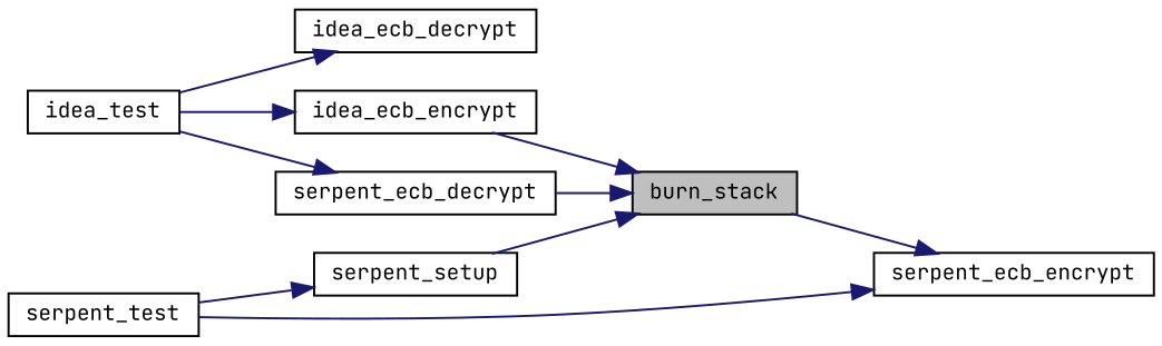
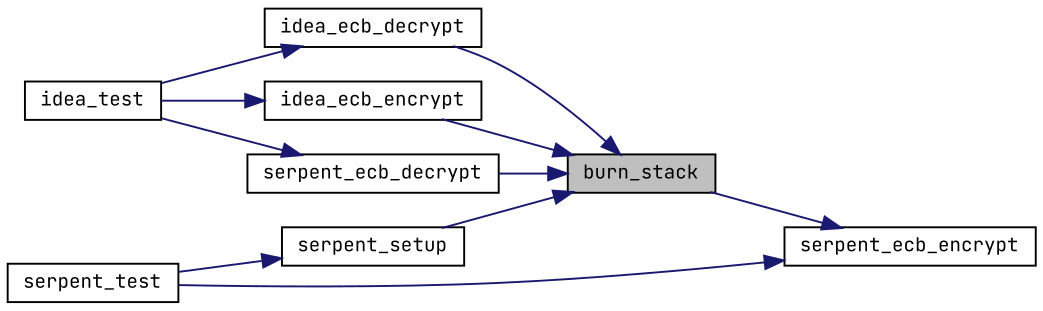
  digraph {
    fontname="JetBrains Mono"
    rankdir=RL
    node [color=black fillcolor=white fontname="JetBrains Mono" fontsize=10 shape=record style=filled]
    edge [color=midnightblue dir=back fontname="JetBrains Mono" fontsize=10 labelfontname=Helvetica labelfontsize=10 style=solid]
    n1 [fillcolor=grey75 fontcolor=black height=0.2 label=burn_stack width=0.4]
    n2 [height=0.2 label=idea_ecb_decrypt width=0.4]
    n3 [height=0.2 label=idea_ecb_encrypt width=0.4]
    n4 [height=0.2 label=serpent_ecb_decrypt width=0.4]
    n5 [height=0.2 label=serpent_setup width=0.4]
    n6 [height=0.2 label=idea_test width=0.4]
    n7 [height=0.2 label=serpent_ecb_encrypt width=0.4]
    n8 [height=0.2 label=serpent_test width=0.4]
+   n1 -> n2
    n1 -> n3
    n1 -> n4
    n1 -> n5
    n2 -> n6
    n3 -> n6
    n4 -> n6
    n5 -> n8
    n7 -> n1
    n7 -> n8
  }
